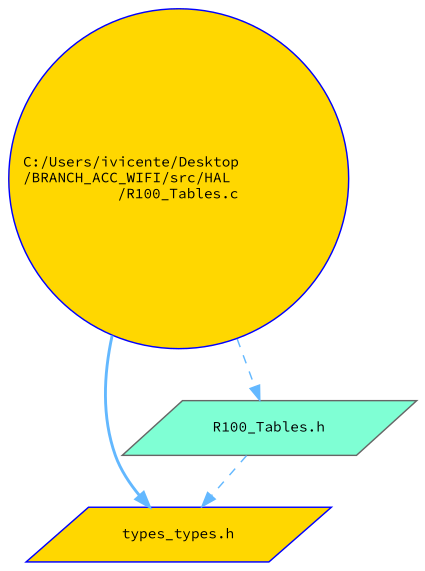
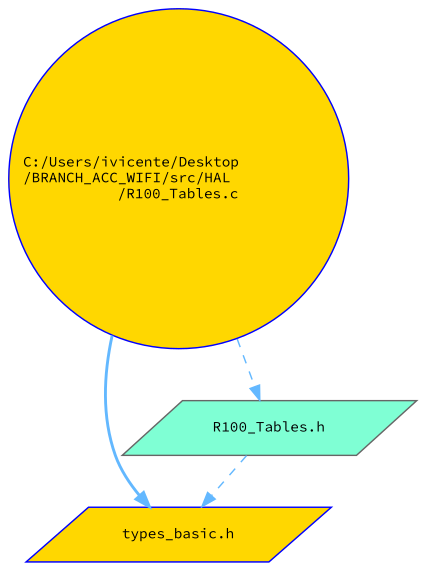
  digraph {
    fontname="Source Code Pro"
    node [color=blue fillcolor=gold fontname="Source Code Pro" fontsize=10 shape=parallelogram style=filled]
    edge [color=steelblue1 fontname="Source Code Pro" fontsize=10 labelfontname=Helvetica labelfontsize=10 style=dashed]
    n1 [fontcolor=black height=0.2 label="C:/Users/ivicente/Desktop\l/BRANCH_ACC_WIFI/src/HAL\l/R100_Tables.c" shape=circle width=0.4]
-   n2 [height=0.2 label="types_types.h" width=0.4]
+   n2 [height=0.2 label="types_basic.h" width=0.4]
    n3 [color=gray40 fillcolor=aquamarine height=0.2 label="R100_Tables.h" width=0.4]
    n1 -> n2 [style=bold]
    n1 -> n3
    n3 -> n2
  }
